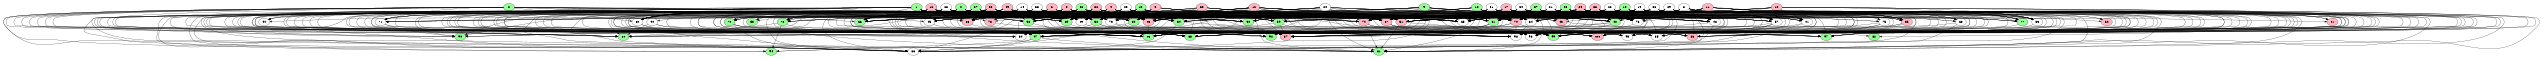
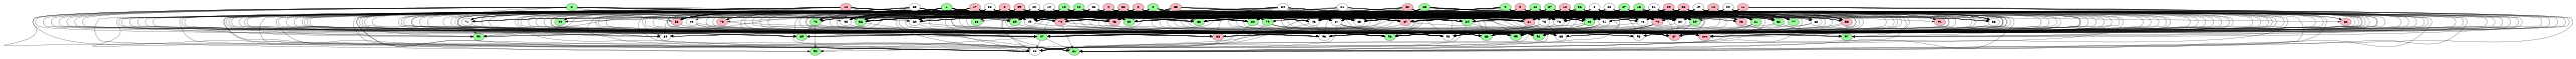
  digraph {
    node [alpha=0.15 fillcolor=palegreen style=filled]
-   44 [fillcolor=white]
+   44
    1
    45 [alpha=0.18 fillcolor=white]
    46 [alpha=0.04 fillcolor=lightpink]
    47 [alpha=0.00]
    48 [alpha=0.06 fillcolor=white]
    49 [alpha=0.18 fillcolor=white]
    50 [alpha=0.06]
    52 [alpha=0.01]
    56 [alpha=0.20]
    57 [alpha=0.20 fillcolor=white]
    58 [alpha=0.18 fillcolor=lightpink]
    59 [alpha=0.07]
    61 [alpha=0.10]
    66 [alpha=0.01]
    67 [fillcolor=lightpink]
    69 [alpha=0.18]
    70 [alpha=0.12 fillcolor=lightpink]
    71 [alpha=0.20 fillcolor=white]
    72 [alpha=0.05]
    76 [alpha=0.06 fillcolor=white]
    80 [alpha=0.04]
    81 [alpha=0.19]
    83 [alpha=0.16 fillcolor=white]
    86 [fillcolor=lightpink]
    89 [alpha=0.12]
    90 [alpha=0.00]
    95 [alpha=0.08 fillcolor=white]
    96 [alpha=0.16]
    94 [alpha=0.09]
    93 [alpha=0.05 fillcolor=white]
    84 [alpha=0.04 fillcolor=white]
    n33 [alpha=0.03 fillcolor=lightpink label=400]
    97 [alpha=0.00]
    98 [alpha=0.03 fillcolor=white]
    99 [alpha=0.12]
    92 [alpha=0.20]
    87 [alpha=0.17 fillcolor=lightpink]
    88 [alpha=0.12]
-   82 [alpha=0.10]
    2 [alpha=0.01]
    43 [alpha=0.00 fillcolor=lightpink]
    51 [alpha=0.05 fillcolor=lightpink]
    60 [alpha=0.11 fillcolor=white]
    3 [alpha=0.09 fillcolor=lightpink]
    53 [alpha=0.09]
    63 [alpha=0.19 fillcolor=white]
    64 [alpha=0.02 fillcolor=white]
    65 [alpha=0.08 fillcolor=white]
    73 [alpha=0.20 fillcolor=white]
    74 [fillcolor=lightpink]
    85 [alpha=0.09 fillcolor=white]
    4 [alpha=0.01 fillcolor=lightpink]
    79 [alpha=0.03]
    5 [alpha=0.16 fillcolor=lightpink]
    55 [alpha=0.13 fillcolor=lightpink]
    6 [alpha=0.03 fillcolor=lightpink]
    41 [fillcolor=white]
    n59 [alpha=0.12 label=0]
    42 [alpha=0.03]
    54 [alpha=0.20]
    77 [alpha=0.06]
    8 [alpha=0.01 fillcolor=white]
    91 [alpha=0.07 fillcolor=lightpink]
    9 [alpha=0.12]
    10 [alpha=0.13 fillcolor=lightpink]
    11 [alpha=0.08 fillcolor=lightpink]
    12 [alpha=0.05 fillcolor=lightpink]
    78 [alpha=0.19 fillcolor=lightpink]
    13 [alpha=0.03]
    68 [alpha=0.10 fillcolor=white]
    14 [alpha=0.19 fillcolor=white]
    15 [alpha=0.02]
    16 [fillcolor=lightpink]
    17 [alpha=0.00 fillcolor=lightpink]
    18 [alpha=0.01]
    19 [alpha=0.01 fillcolor=white]
    75 [alpha=0.19 fillcolor=white]
    20 [alpha=0.12 fillcolor=white]
    21 [fillcolor=white]
    22 [alpha=0.03 fillcolor=white]
    23 [alpha=0.03 fillcolor=white]
    24 [alpha=0.14 fillcolor=lightpink]
    25 [alpha=0.17]
    62 [alpha=0.08 fillcolor=lightpink]
    26 [alpha=0.06]
    40 [alpha=0.12 fillcolor=white]
    27 [alpha=0.16]
    28 [alpha=0.04 fillcolor=white]
    29 [alpha=0.09 fillcolor=white]
    30 [fillcolor=lightpink]
    31 [alpha=0.16 fillcolor=white]
    32 [alpha=0.12 fillcolor=lightpink]
    33 [alpha=0.06 fillcolor=white]
    34 [alpha=0.14 fillcolor=white]
    35 [alpha=0.04 fillcolor=lightpink]
-   36 [alpha=0.14 fillcolor=white]
+   36 [alpha=0.14]
    37 [alpha=0.02]
    38 [alpha=0.14 fillcolor=lightpink]
    39 [alpha=0.18 fillcolor=lightpink]
    1 -> 44
    1 -> 45
    1 -> 46
    1 -> 47
    1 -> 48
    1 -> 49
    1 -> 50
    1 -> 52
    1 -> 56
    1 -> 57
    1 -> 58
    1 -> 59
    1 -> 61
    1 -> 66
    1 -> 67
    1 -> 69
    1 -> 70
    1 -> 71
    1 -> 72
    1 -> 76
    1 -> 80
    1 -> 81
    1 -> 83
    1 -> 86
    1 -> 89
    1 -> 90
    1 -> 95
    1 -> 96
    45 -> 47
-   46 -> 96
    47 -> 81
    47 -> 83
    47 -> 94
    48 -> 94
    48 -> 93
    49 -> 93
    52 -> 84
    52 -> n33
    52 -> 97
    56 -> 81
    57 -> 83
    57 -> 98
    57 -> 99
    57 -> 92
    58 -> 93
    59 -> 84
    59 -> 99
    59 -> 87
    61 -> 81
    61 -> 87
    61 -> 88
    67 -> 86
    67 -> 97
-   67 -> 82
    69 -> 87
    70 -> 84
    70 -> 98
    70 -> 99
    70 -> 88
    71 -> 90
    71 -> 98
    72 -> 89
    72 -> 94
    72 -> 88
    76 -> 99
    80 -> 83
    80 -> 99
    2 -> 45
    2 -> 46
    2 -> 49
    2 -> 56
    2 -> 58
    2 -> 66
    2 -> 69
    2 -> 71
    2 -> 80
    2 -> 81
    2 -> 83
    2 -> 89
    2 -> 96
    2 -> 84
    2 -> n33
    2 -> 98
    2 -> 99
    2 -> 87
    2 -> 88
    2 -> 43
    2 -> 51
    2 -> 60
    43 -> 97
    51 -> 81
    51 -> 99
    60 -> 83
    60 -> 87
    3 -> 45
    3 -> 46
    3 -> 47
    3 -> 49
    3 -> 50
    3 -> 52
    3 -> 56
    3 -> 61
    3 -> 66
    3 -> 67
    3 -> 69
    3 -> 72
    3 -> 80
    3 -> 81
    3 -> 83
    3 -> 96
    3 -> 97
    3 -> 87
    3 -> 51
    3 -> 60
    3 -> 53
    3 -> 63
    3 -> 64
    3 -> 65
    3 -> 73
    3 -> 74
    3 -> 85
    63 -> 92
    64 -> 98
    64 -> 87
    73 -> 95
    73 -> 96
    74 -> 81
    74 -> 93
    74 -> n33
    4 -> 45
    4 -> 46
    4 -> 47
    4 -> 48
    4 -> 56
    4 -> 57
    4 -> 58
    4 -> 61
    4 -> 66
    4 -> 69
    4 -> 70
    4 -> 80
    4 -> 81
    4 -> 96
    4 -> 84
    4 -> 97
    4 -> 87
    4 -> 43
    4 -> 51
    4 -> 64
    4 -> 65
    4 -> 73
    4 -> 79
    79 -> 83
    79 -> 95
    79 -> 87
    79 -> 85
    5 -> 46
    5 -> 52
    5 -> 56
    5 -> 57
    5 -> 58
    5 -> 59
    5 -> 61
    5 -> 66
    5 -> 69
    5 -> 70
    5 -> 72
    5 -> 80
    5 -> 87
    5 -> 51
    5 -> 64
    5 -> 73
    5 -> 55
    55 -> 96
    55 -> 97
    55 -> 99
    6 -> 45
    6 -> 46
    6 -> 47
    6 -> 50
    6 -> 56
    6 -> 67
    6 -> 69
    6 -> 70
    6 -> 76
    6 -> 89
    6 -> 93
    6 -> 84
    6 -> 87
    6 -> 88
    6 -> 65
    6 -> 73
    6 -> 85
    6 -> 41
    41 -> 83
    41 -> 99
    n59 -> 44
    n59 -> 47
    n59 -> 49
    n59 -> 50
    n59 -> 56
    n59 -> 66
    n59 -> 67
    n59 -> 71
    n59 -> 76
    n59 -> 89
    n59 -> 96
    n59 -> 99
    n59 -> 92
    n59 -> 87
    n59 -> 88
    n59 -> 53
    n59 -> 64
    n59 -> 74
    n59 -> 79
    n59 -> 42
    n59 -> 54
    n59 -> 77
    42 -> 89
    42 -> 99
    42 -> 88
    54 -> 83
    54 -> 99
    77 -> 88
    8 -> 46
    8 -> 47
    8 -> 48
    8 -> 49
    8 -> 52
    8 -> 56
    8 -> 61
    8 -> 69
    8 -> 70
    8 -> 76
    8 -> 81
    8 -> 95
    8 -> 93
    8 -> 98
    8 -> 87
    8 -> 51
    8 -> 64
    8 -> 65
    8 -> 74
    8 -> 55
    8 -> 77
    8 -> 91
    9 -> 45
    9 -> 46
    9 -> 47
    9 -> 48
    9 -> 49
    9 -> 50
    9 -> 56
    9 -> 58
    9 -> 59
    9 -> 67
    9 -> 70
    9 -> 72
    9 -> 76
    9 -> 83
    9 -> 95
    9 -> 93
    9 -> 92
    9 -> 87
    9 -> 43
    9 -> 51
    9 -> 63
    9 -> 64
    9 -> 65
    9 -> 74
    9 -> 55
    9 -> 42
    9 -> 54
    9 -> 77
    10 -> 45
    10 -> 56
    10 -> 57
+   10 -> 59
    10 -> 70
    10 -> 76
    10 -> 81
    10 -> 86
    10 -> 87
    10 -> 51
    10 -> 63
    10 -> 64
    10 -> 85
    10 -> 41
    10 -> 42
    10 -> 77
    11 -> 46
    11 -> 47
    11 -> 48
    11 -> 59
    11 -> 61
    11 -> 70
    11 -> 76
    11 -> 81
    11 -> n33
    11 -> 97
    11 -> 98
    11 -> 87
    11 -> 88
    11 -> 51
    11 -> 64
    11 -> 65
    11 -> 41
    11 -> 54
    12 -> 45
    12 -> 46
    12 -> 47
    12 -> 49
    12 -> 50
    12 -> 52
    12 -> 56
    12 -> 59
    12 -> 67
    12 -> 69
    12 -> 70
    12 -> 71
    12 -> 76
    12 -> 81
    12 -> 96
    12 -> n33
    12 -> 97
    12 -> 99
    12 -> 87
    12 -> 51
    12 -> 64
    12 -> 65
    12 -> 73
    12 -> 79
    12 -> 41
    12 -> 42
    12 -> 54
    12 -> 78
    78 -> 95
    13 -> 48
    13 -> 49
    13 -> 52
    13 -> 57
    13 -> 61
    13 -> 66
    13 -> 67
    13 -> 69
    13 -> 70
    13 -> 76
    13 -> 80
    13 -> 86
    13 -> 96
    13 -> 93
    13 -> 97
    13 -> 98
    13 -> 99
    13 -> 51
    13 -> 63
    13 -> 64
    13 -> 64
    13 -> 65
    13 -> 55
    13 -> 42
    13 -> 42
    13 -> 54
    13 -> 68
    68 -> 83
    68 -> 84
    14 -> 45
    14 -> 47
    14 -> 48
    14 -> 49
    14 -> 52
    14 -> 56
    14 -> 66
    14 -> 69
    14 -> 70
    14 -> 80
    14 -> 83
    14 -> 86
    14 -> 90
    14 -> 84
    14 -> n33
    14 -> 51
    14 -> 60
    14 -> 64
    14 -> 65
    14 -> 74
    14 -> 42
    14 -> 54
    15 -> 45
    15 -> 46
    15 -> 48
    15 -> 56
    15 -> 57
    15 -> 58
    15 -> 66
    15 -> 69
    15 -> 70
    15 -> 83
    15 -> 86
    15 -> 90
    15 -> 84
    15 -> 98
    15 -> 88
    15 -> 51
    15 -> 51
    15 -> 64
    15 -> 65
    15 -> 74
    15 -> 42
    15 -> 54
    15 -> 78
    15 -> 68
    16 -> 45
    16 -> 46
    16 -> 52
    16 -> 56
    16 -> 58
    16 -> 66
    16 -> 67
    16 -> 69
    16 -> 72
    16 -> 76
    16 -> 83
    16 -> 86
    16 -> 89
    16 -> 90
    16 -> 96
    16 -> 94
    16 -> 98
    16 -> 92
    16 -> 88
    16 -> 51
    16 -> 51
    16 -> 60
    16 -> 74
    16 -> 42
    16 -> 78
    17 -> 46
    17 -> 48
    17 -> 50
    17 -> 56
    17 -> 69
    17 -> 71
    17 -> 76
    17 -> 80
    17 -> 81
    17 -> 83
    17 -> 86
    17 -> 95
    17 -> 96
    17 -> n33
    17 -> 98
    17 -> 99
    17 -> 51
    17 -> 60
    17 -> 65
    17 -> 74
    17 -> 74
    17 -> 41
    17 -> 42
    18 -> 46
    18 -> 47
    18 -> 48
    18 -> 50
    18 -> 52
    18 -> 61
    18 -> 67
    18 -> 69
    18 -> 70
    18 -> 72
    18 -> 76
    18 -> 80
    18 -> 81
    18 -> 96
    18 -> 99
    18 -> 87
    18 -> 43
    18 -> 64
    18 -> 65
    18 -> 74
    18 -> 41
    18 -> 42
    19 -> 45
    19 -> 46
    19 -> 48
    19 -> 49
    19 -> 50
    19 -> 52
    19 -> 59
    19 -> 61
    19 -> 70
    19 -> 76
    19 -> 81
    19 -> 95
    19 -> 97
    19 -> 98
    19 -> 99
    19 -> 87
-   19 -> 82
    19 -> 51
    19 -> 64
    19 -> 65
    19 -> 73
    19 -> 74
    19 -> 85
    19 -> 55
    19 -> 41
    19 -> 42
    19 -> 54
    19 -> 77
    19 -> 75
    75 -> 93
    75 -> 98
    75 -> 85
    20 -> 45
    20 -> 46
    20 -> 47
    20 -> 48
    20 -> 49
    20 -> 50
    20 -> 56
    20 -> 58
    20 -> 59
    20 -> 67
    20 -> 69
    20 -> 76
    20 -> 80
    20 -> 81
    20 -> 93
    20 -> 84
    20 -> 98
    20 -> 99
    20 -> 63
    20 -> 74
    20 -> 85
    20 -> 41
    20 -> 42
    20 -> 54
    21 -> 46
    21 -> 48
    21 -> 49
    21 -> 56
    21 -> 57
    21 -> 66
    21 -> 67
    21 -> 76
    21 -> 80
    21 -> 83
    21 -> 93
    21 -> n33
    21 -> 51
    21 -> 64
    21 -> 65
    21 -> 55
    21 -> 41
    21 -> 42
    22 -> 46
    22 -> 46
    22 -> 56
    22 -> 57
    22 -> 61
    22 -> 66
    22 -> 67
    22 -> 76
    22 -> 96
    22 -> 93
    22 -> n33
    22 -> 97
    22 -> 88
    22 -> 51
    22 -> 64
    22 -> 65
    22 -> 42
    23 -> 46
+   23 -> 47
    23 -> 48
    23 -> 49
    23 -> 50
    23 -> 52
    23 -> 56
    23 -> 58
    23 -> 59
    23 -> 69
    23 -> 70
    23 -> 76
    23 -> 80
    23 -> 86
    23 -> 89
    23 -> 96
    23 -> 93
    23 -> 88
    23 -> 51
    23 -> 53
    23 -> 64
    23 -> 65
    23 -> 42
    23 -> 54
    23 -> 78
    24 -> 46
    24 -> 48
    24 -> 50
    24 -> 56
    24 -> 57
    24 -> 59
    24 -> 61
    24 -> 67
    24 -> 70
    24 -> 76
    24 -> 80
    24 -> 81
    24 -> 83
    24 -> 86
    24 -> 89
    24 -> 93
    24 -> 98
    24 -> 88
    24 -> 51
    24 -> 51
    24 -> 63
    24 -> 64
    24 -> 64
    24 -> 73
    24 -> 85
    24 -> 79
    24 -> 41
    24 -> 42
    24 -> 68
    25 -> 46
    25 -> 47
    25 -> 48
    25 -> 50
    25 -> 56
    25 -> 57
    25 -> 58
    25 -> 59
    25 -> 66
    25 -> 67
    25 -> 70
    25 -> 76
    25 -> 80
    25 -> 86
    25 -> 89
    25 -> 96
    25 -> 93
    25 -> 98
    25 -> 99
    25 -> 88
    25 -> 51
    25 -> 65
    25 -> 74
    25 -> 55
    25 -> 41
    25 -> 42
    25 -> 77
    25 -> 68
    25 -> 62
    26 -> 46
    26 -> 46
    26 -> 48
    26 -> 49
    26 -> 50
    26 -> 56
    26 -> 58
    26 -> 59
    26 -> 66
    26 -> 72
    26 -> 80
    26 -> 84
    26 -> 98
    26 -> 88
    26 -> 51
    26 -> 60
    26 -> 65
    26 -> 79
    26 -> 55
    26 -> 54
    26 -> 77
    26 -> 40
    40 -> 89
    40 -> 98
    40 -> 87
    27 -> 46
    27 -> 50
    27 -> 52
    27 -> 59
    27 -> 61
    27 -> 66
    27 -> 67
    27 -> 69
    27 -> 71
    27 -> 76
    27 -> 80
    27 -> 83
    27 -> 89
    27 -> 96
    27 -> n33
    27 -> 98
    27 -> 99
    27 -> 92
    27 -> 88
    27 -> 51
    27 -> 60
    27 -> 54
    28 -> 44
    28 -> 46
    28 -> 47
    28 -> 48
    28 -> 50
    28 -> 56
    28 -> 59
    28 -> 61
    28 -> 67
    28 -> 69
    28 -> 70
    28 -> 71
    28 -> 72
    28 -> 81
    28 -> 83
    28 -> 89
    28 -> 90
    28 -> 96
    28 -> 94
    28 -> 98
    28 -> 51
    28 -> 60
    28 -> 64
    28 -> 74
    28 -> 54
    28 -> 91
    28 -> 75
    29 -> 46
    29 -> 47
    29 -> 48
    29 -> 59
    29 -> 61
    29 -> 66
    29 -> 67
    29 -> 69
    29 -> 70
    29 -> 76
    29 -> 86
    29 -> 96
    29 -> 97
    29 -> 98
    29 -> 87
    29 -> 60
    29 -> 63
    29 -> 85
    29 -> 54
    29 -> 77
    29 -> 62
    30 -> 44
    30 -> 47
    30 -> 59
    30 -> 66
    30 -> 66
    30 -> 67
    30 -> 69
    30 -> 76
    30 -> 80
    30 -> 90
    30 -> 96
    30 -> n33
    30 -> 98
    30 -> 92
    30 -> 88
    30 -> 51
    30 -> 60
    30 -> 65
    30 -> 85
    30 -> 79
    30 -> 41
    30 -> 54
    31 -> 47
    31 -> 49
    31 -> 50
    31 -> 59
    31 -> 61
    31 -> 66
    31 -> 67
    31 -> 69
    31 -> 70
    31 -> 80
    31 -> 95
    31 -> 93
    31 -> 99
    31 -> 92
    31 -> 87
    31 -> 88
    31 -> 60
    31 -> 65
    31 -> 74
    31 -> 85
    31 -> 55
    31 -> 42
    32 -> 45
    32 -> 47
    32 -> 49
    32 -> 56
    32 -> 57
    32 -> 59
    32 -> 61
    32 -> 66
    32 -> 67
    32 -> 70
    32 -> 72
    32 -> 76
    32 -> 80
    32 -> 83
    32 -> 89
    32 -> 90
    32 -> 95
    32 -> 98
    32 -> 99
    32 -> 60
    32 -> 64
    32 -> 65
    32 -> 73
    32 -> 77
    32 -> 75
    33 -> 46
    33 -> 47
    33 -> 49
    33 -> 56
    33 -> 56
    33 -> 57
    33 -> 58
    33 -> 67
    33 -> 69
    33 -> 70
    33 -> 71
    33 -> 72
    33 -> 76
    33 -> 83
    33 -> 90
    33 -> 96
    33 -> 60
    33 -> 65
    33 -> 74
    34 -> 45
    34 -> 48
    34 -> 56
    34 -> 57
    34 -> 57
    34 -> 61
    34 -> 67
    34 -> 69
    34 -> 70
    34 -> 71
    34 -> 72
    34 -> 76
    34 -> 86
    34 -> 90
    34 -> 96
    34 -> n33
    34 -> 97
    34 -> 98
    34 -> 99
    34 -> 87
    34 -> 60
    34 -> 63
    34 -> 64
    34 -> 65
    34 -> 74
    34 -> 41
    35 -> 45
    35 -> 46
    35 -> 47
    35 -> 56
    35 -> 57
    35 -> 61
    35 -> 66
    35 -> 67
    35 -> 69
    35 -> 70
    35 -> 76
    35 -> 96
    35 -> 93
    35 -> 98
    35 -> 92
    35 -> 87
    35 -> 88
    35 -> 65
    35 -> 74
    35 -> 54
    36 -> 48
    36 -> 58
    36 -> 67
    36 -> 67
    36 -> 69
    36 -> 70
    36 -> 76
    36 -> 80
    36 -> 96
    36 -> 98
    36 -> 92
    36 -> 43
    36 -> 63
    36 -> 65
    36 -> 65
    36 -> 73
    36 -> 55
    36 -> 42
    36 -> 91
    36 -> 75
    37 -> 49
    37 -> 57
    37 -> 58
    37 -> 66
    37 -> 67
    37 -> 69
    37 -> 70
    37 -> 71
    37 -> 76
    37 -> 80
    37 -> 95
    37 -> 96
    37 -> n33
    37 -> 87
    37 -> 88
    37 -> 43
    37 -> 51
    37 -> 60
    37 -> 63
    37 -> 64
    37 -> 65
    37 -> 68
    38 -> 46
    38 -> 47
    38 -> 48
    38 -> 49
    38 -> 50
    38 -> 52
    38 -> 56
    38 -> 66
    38 -> 67
    38 -> 70
    38 -> 76
    38 -> 80
    38 -> 81
    38 -> 86
    38 -> 95
    38 -> 96
    38 -> n33
    38 -> 98
    38 -> 99
    38 -> 92
    38 -> 43
    38 -> 51
    38 -> 60
    38 -> 63
    38 -> 73
    38 -> 74
    38 -> 54
    38 -> 77
    38 -> 62
    39 -> 46
    39 -> 46
    39 -> 48
    39 -> 49
    39 -> 50
    39 -> 56
    39 -> 58
    39 -> 61
    39 -> 66
    39 -> 67
    39 -> 76
    39 -> 80
    39 -> 86
    39 -> 96
    39 -> 93
    39 -> 99
    39 -> 92
    39 -> 87
    39 -> 60
    39 -> 73
  }
